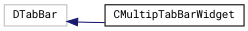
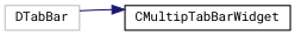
  digraph {
    rankdir=LR
    fontname="Roboto Mono"
    node [fillcolor=white fontname="Roboto Mono" fontsize=10 shape=record style=filled]
    n1 [color=grey75 height=0.2 label=DTabBar width=0.4]
    n2 [color=black height=0.2 label=CMultipTabBarWidget width=0.4]
-   n1 -> n2 [color=midnightblue dir=back fontname="Roboto Mono" fontsize=10 labelfontname=Helvetica labelfontsize=10 style=solid]
+   n2 -> n1 [color=midnightblue dir=back fontname="Roboto Mono" fontsize=10 labelfontname=Helvetica labelfontsize=10 style=solid]
  }
